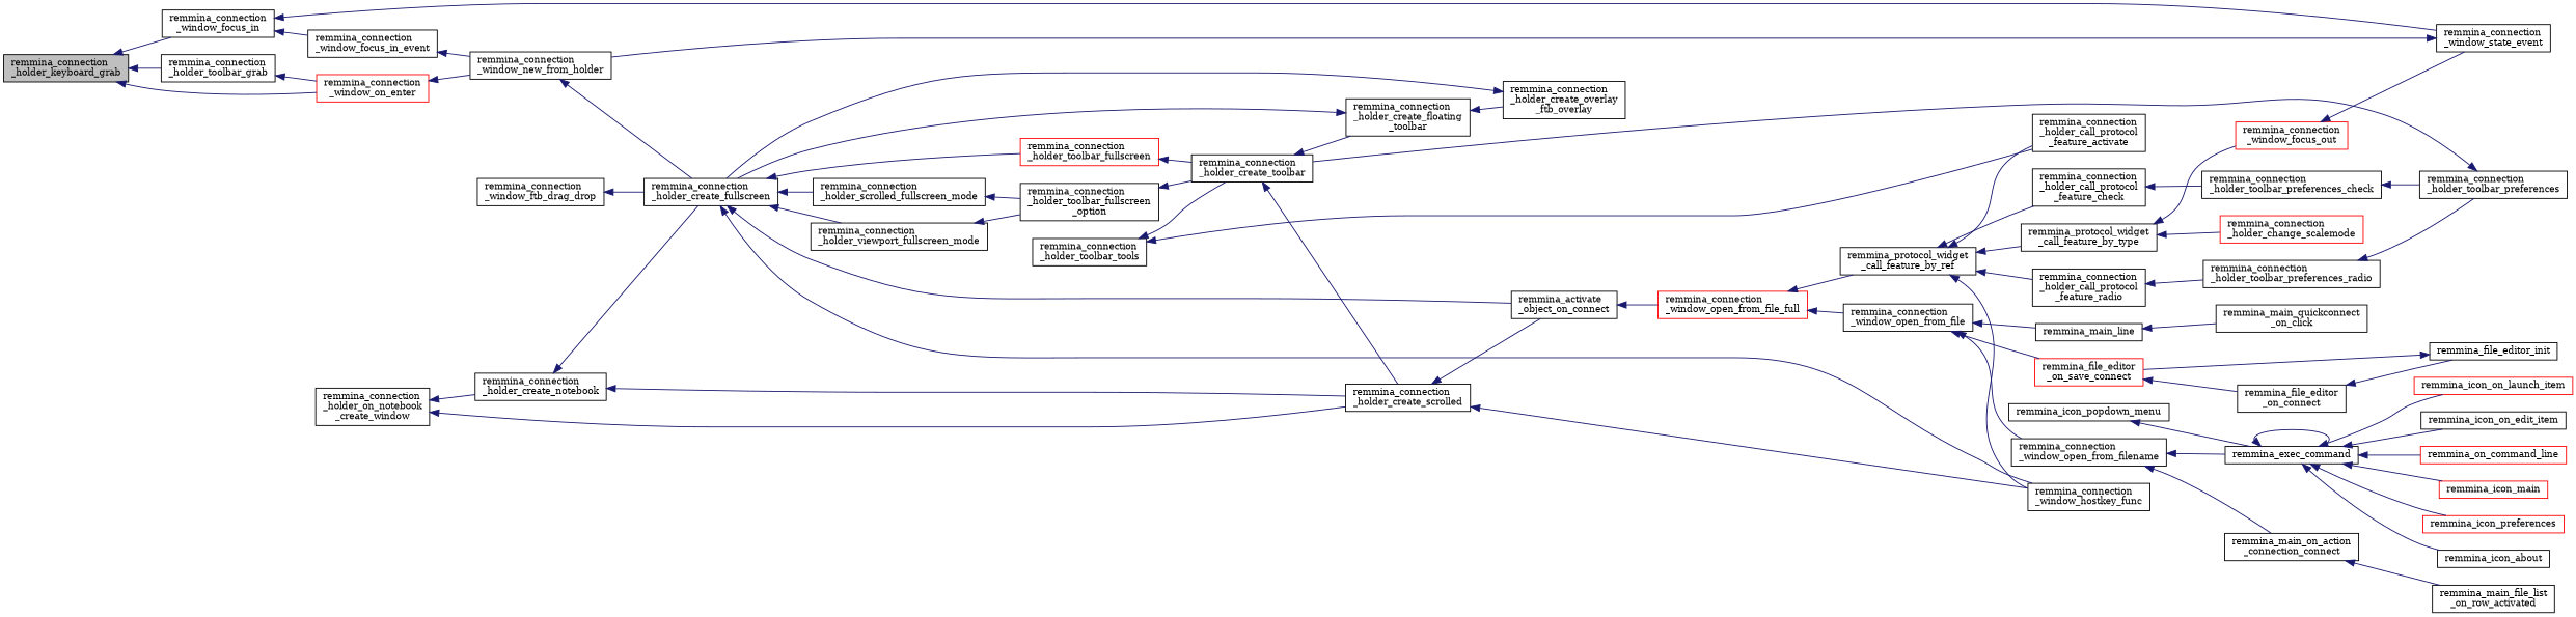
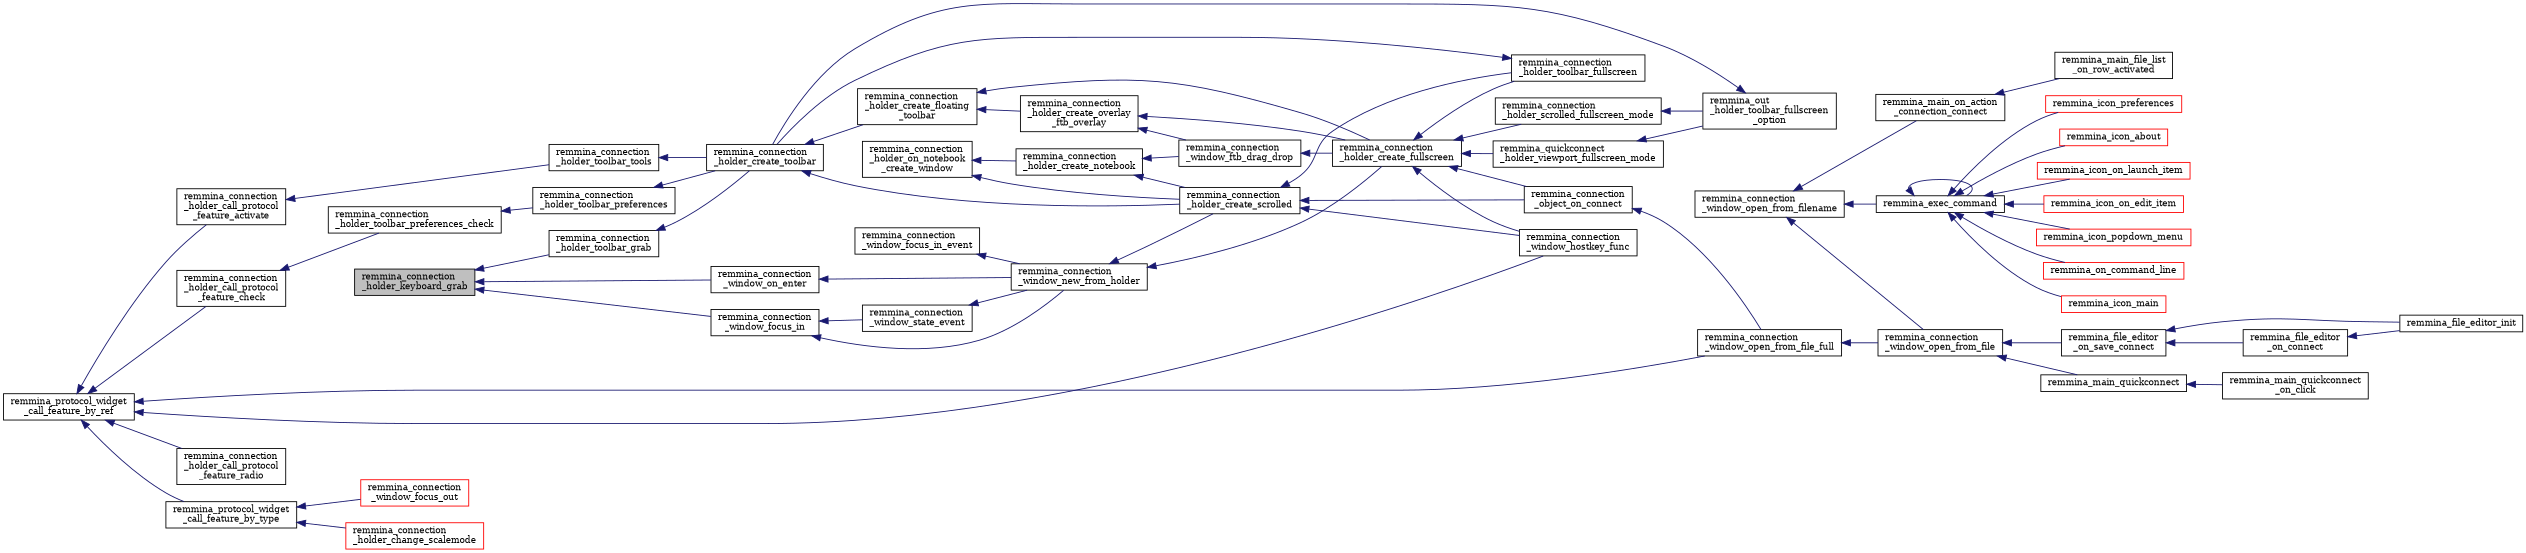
  digraph {
    fontname="DejaVu Serif"
    rankdir=LR
    node [color=black fillcolor=white fontname="DejaVu Serif" fontsize=10 shape=record style=filled]
    edge [color=midnightblue dir=back fontname="DejaVu Serif" fontsize=10 labelfontname=Helvetica labelfontsize=10 style=solid]
    n1 [fillcolor=grey75 fontcolor=black height=0.2 label="remmina_connection\l_holder_keyboard_grab" width=0.4]
    n2 [height=0.2 label="remmina_connection\l_holder_toolbar_grab" width=0.4]
    n3 [height=0.2 label="remmina_connection\l_window_focus_in" width=0.4]
-   n4 [color=red height=0.2 label="remmina_connection\l_window_on_enter" width=0.4]
+   n4 [height=0.2 label="remmina_connection\l_window_on_enter" width=0.4]
    n5 [height=0.2 label="remmina_connection\l_holder_create_toolbar" width=0.4]
    n6 [height=0.2 label="remmina_connection\l_window_state_event" width=0.4]
    n7 [height=0.2 label="remmina_connection\l_window_focus_in_event" width=0.4]
    n8 [height=0.2 label="remmina_connection\l_window_new_from_holder" width=0.4]
    n9 [height=0.2 label="remmina_connection\l_holder_create_floating\l_toolbar" width=0.4]
    n10 [height=0.2 label="remmina_connection\l_holder_create_scrolled" width=0.4]
    n11 [height=0.2 label="remmina_connection\l_holder_create_overlay\l_ftb_overlay" width=0.4]
    n12 [height=0.2 label="remmina_connection\l_holder_create_fullscreen" width=0.4]
-   n13 [color=red height=0.2 label="remmina_connection\l_holder_toolbar_fullscreen" width=0.4]
+   n13 [height=0.2 label="remmina_connection\l_holder_toolbar_fullscreen" width=0.4]
    n14 [height=0.2 label="remmina_connection\l_window_hostkey_func" width=0.4]
-   n15 [height=0.2 label="remmina_activate\l_object_on_connect" width=0.4]
+   n15 [height=0.2 label="remmina_connection\l_object_on_connect" width=0.4]
    n16 [height=0.2 label="remmina_connection\l_window_ftb_drag_drop" width=0.4]
-   n17 [height=0.2 label="remmina_connection\l_holder_viewport_fullscreen_mode" width=0.4]
+   n17 [height=0.2 label="remmina_quickconnect\l_holder_viewport_fullscreen_mode" width=0.4]
    n18 [height=0.2 label="remmina_connection\l_holder_scrolled_fullscreen_mode" width=0.4]
-   n19 [height=0.2 label="remmina_connection\l_holder_toolbar_fullscreen\l_option" width=0.4]
-   n20 [color=red height=0.2 label="remmina_connection\l_window_open_from_file_full" width=0.4]
+   n19 [height=0.2 label="remmina_out\l_holder_toolbar_fullscreen\l_option" width=0.4]
+   n20 [height=0.2 label="remmina_connection\l_window_open_from_file_full" width=0.4]
    n21 [height=0.2 label="remmina_connection\l_window_open_from_file" width=0.4]
    n22 [height=0.2 label="remmina_protocol_widget\l_call_feature_by_ref" width=0.4]
    n23 [height=0.2 label="remmina_connection\l_window_open_from_filename" width=0.4]
-   n24 [color=red height=0.2 label="remmina_file_editor\l_on_save_connect" width=0.4]
-   n25 [height=0.2 label=remmina_main_line width=0.4]
+   n24 [height=0.2 label="remmina_file_editor\l_on_save_connect" width=0.4]
+   n25 [height=0.2 label=remmina_main_quickconnect width=0.4]
    n26 [height=0.2 label="remmina_connection\l_holder_call_protocol\l_feature_radio" width=0.4]
    n27 [height=0.2 label="remmina_connection\l_holder_call_protocol\l_feature_check" width=0.4]
    n28 [height=0.2 label="remmina_connection\l_holder_call_protocol\l_feature_activate" width=0.4]
    n29 [height=0.2 label="remmina_protocol_widget\l_call_feature_by_type" width=0.4]
    n30 [height=0.2 label=remmina_exec_command width=0.4]
    n31 [height=0.2 label="remmina_main_on_action\l_connection_connect" width=0.4]
    n32 [height=0.2 label="remmina_file_editor\l_on_connect" width=0.4]
    n33 [height=0.2 label=remmina_file_editor_init width=0.4]
    n34 [height=0.2 label="remmina_main_quickconnect\l_on_click" width=0.4]
    n35 [color=red height=0.2 label=remmina_on_command_line width=0.4]
    n36 [color=red height=0.2 label=remmina_icon_main width=0.4]
    n37 [color=red height=0.2 label=remmina_icon_preferences width=0.4]
-   n38 [height=0.2 label=remmina_icon_about width=0.4]
+   n38 [color=red height=0.2 label=remmina_icon_about width=0.4]
    n39 [color=red height=0.2 label=remmina_icon_on_launch_item width=0.4]
-   n40 [height=0.2 label=remmina_icon_on_edit_item width=0.4]
-   n41 [height=0.2 label=remmina_icon_popdown_menu width=0.4]
+   n40 [color=red height=0.2 label=remmina_icon_on_edit_item width=0.4]
+   n41 [color=red height=0.2 label=remmina_icon_popdown_menu width=0.4]
    n42 [height=0.2 label="remmina_main_file_list\l_on_row_activated" width=0.4]
-   n43 [height=0.2 label="remmina_connection\l_holder_toolbar_preferences_radio" width=0.4]
    n44 [height=0.2 label="remmina_connection\l_holder_toolbar_preferences_check" width=0.4]
    n45 [height=0.2 label="remmina_connection\l_holder_toolbar_tools" width=0.4]
    n46 [color=red height=0.2 label="remmina_connection\l_holder_change_scalemode" width=0.4]
    n47 [color=red height=0.2 label="remmina_connection\l_window_focus_out" width=0.4]
    n48 [height=0.2 label="remmina_connection\l_holder_toolbar_preferences" width=0.4]
    n49 [height=0.2 label="remmina_connection\l_holder_on_notebook\l_create_window" width=0.4]
    n50 [height=0.2 label="remmina_connection\l_holder_create_notebook" width=0.4]
    n1 -> n2
    n1 -> n3
    n1 -> n4
-   n2 -> n4
+   n2 -> n5
    n3 -> n6
-   n3 -> n7
+   n3 -> n8
    n4 -> n8
    n5 -> n9
    n5 -> n10
    n6 -> n8
    n7 -> n8
+   n8 -> n10
    n8 -> n12
    n9 -> n11
    n9 -> n12
+   n10 -> n13
    n10 -> n14
    n10 -> n15
    n11 -> n12
+   n11 -> n16
    n12 -> n13
    n12 -> n14
    n12 -> n15
    n12 -> n17
    n12 -> n18
    n13 -> n5
    n15 -> n20
    n16 -> n12
    n17 -> n19
    n18 -> n19
    n19 -> n5
    n20 -> n21
-   n20 -> n22
-   n21 -> n23
+   n22 -> n20
+   n23 -> n21
    n21 -> n24
    n21 -> n25
    n22 -> n14
    n22 -> n26
    n22 -> n27
    n22 -> n28
    n22 -> n29
    n23 -> n30
    n23 -> n31
    n24 -> n32
-   n33 -> n24
+   n24 -> n33
    n25 -> n34
-   n26 -> n43
    n27 -> n44
-   n45 -> n28
+   n28 -> n45
    n29 -> n46
    n29 -> n47
    n30 -> n30
    n30 -> n35
    n30 -> n36
    n30 -> n37
    n30 -> n38
    n30 -> n39
    n30 -> n40
-   n41 -> n30
+   n30 -> n41
    n31 -> n42
    n32 -> n33
-   n43 -> n48
    n44 -> n48
    n45 -> n5
-   n47 -> n6
    n48 -> n5
    n49 -> n10
    n49 -> n50
    n50 -> n10
-   n50 -> n12
+   n50 -> n16
  }
